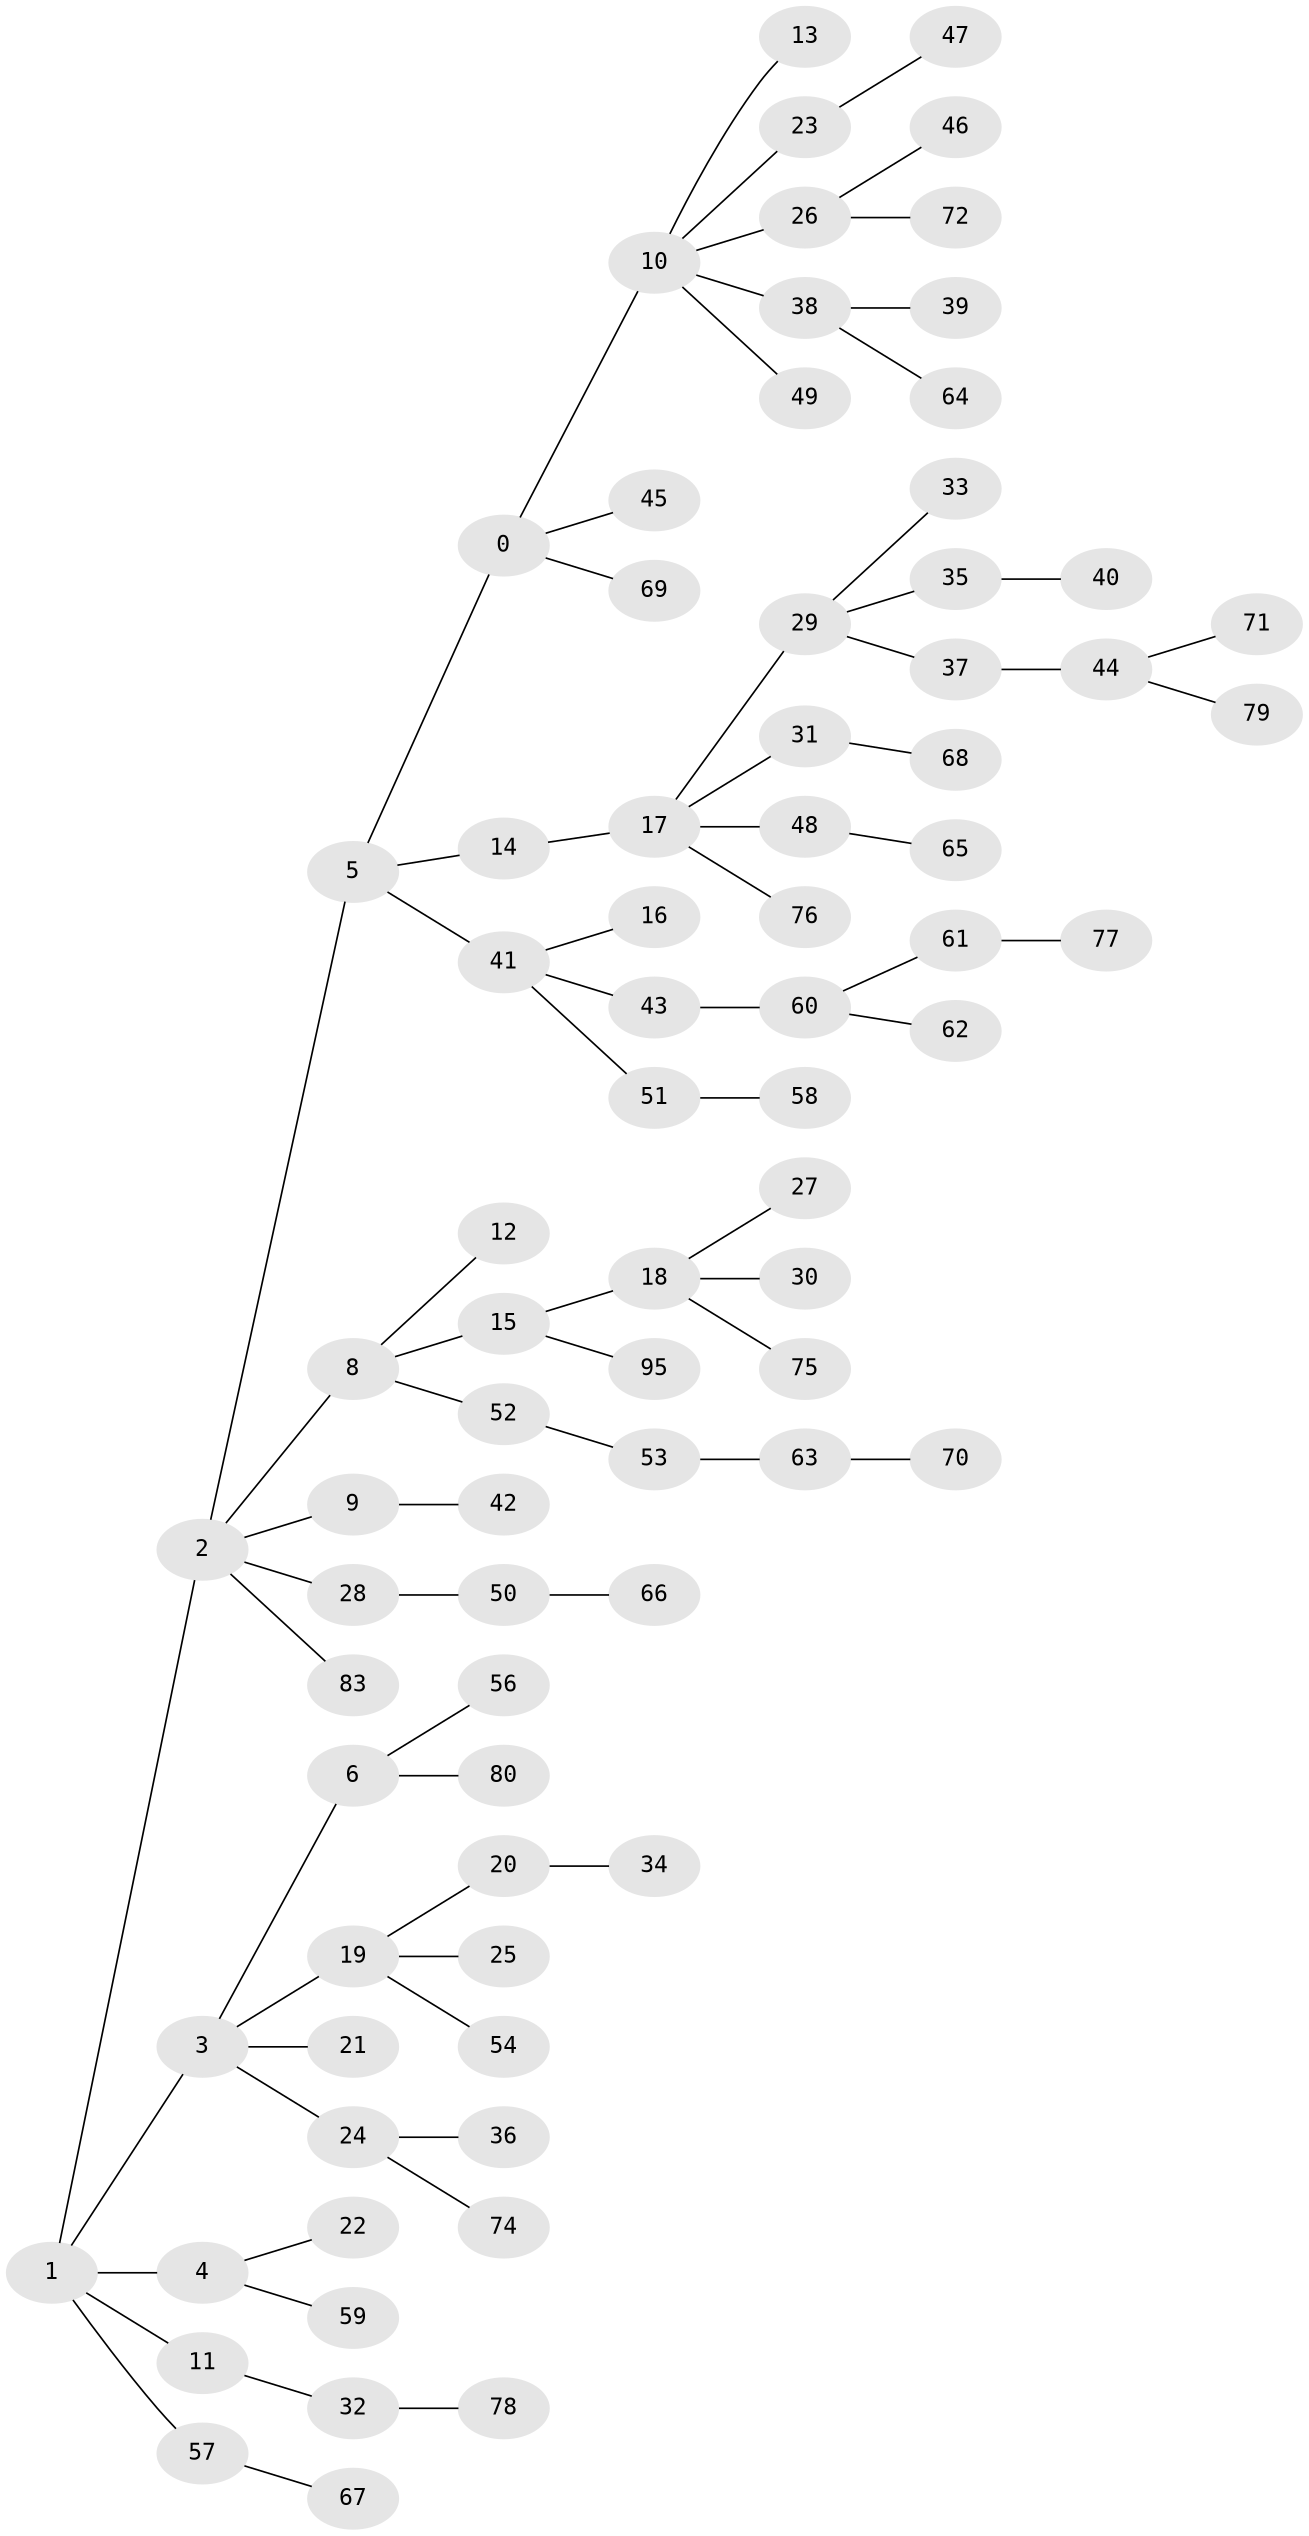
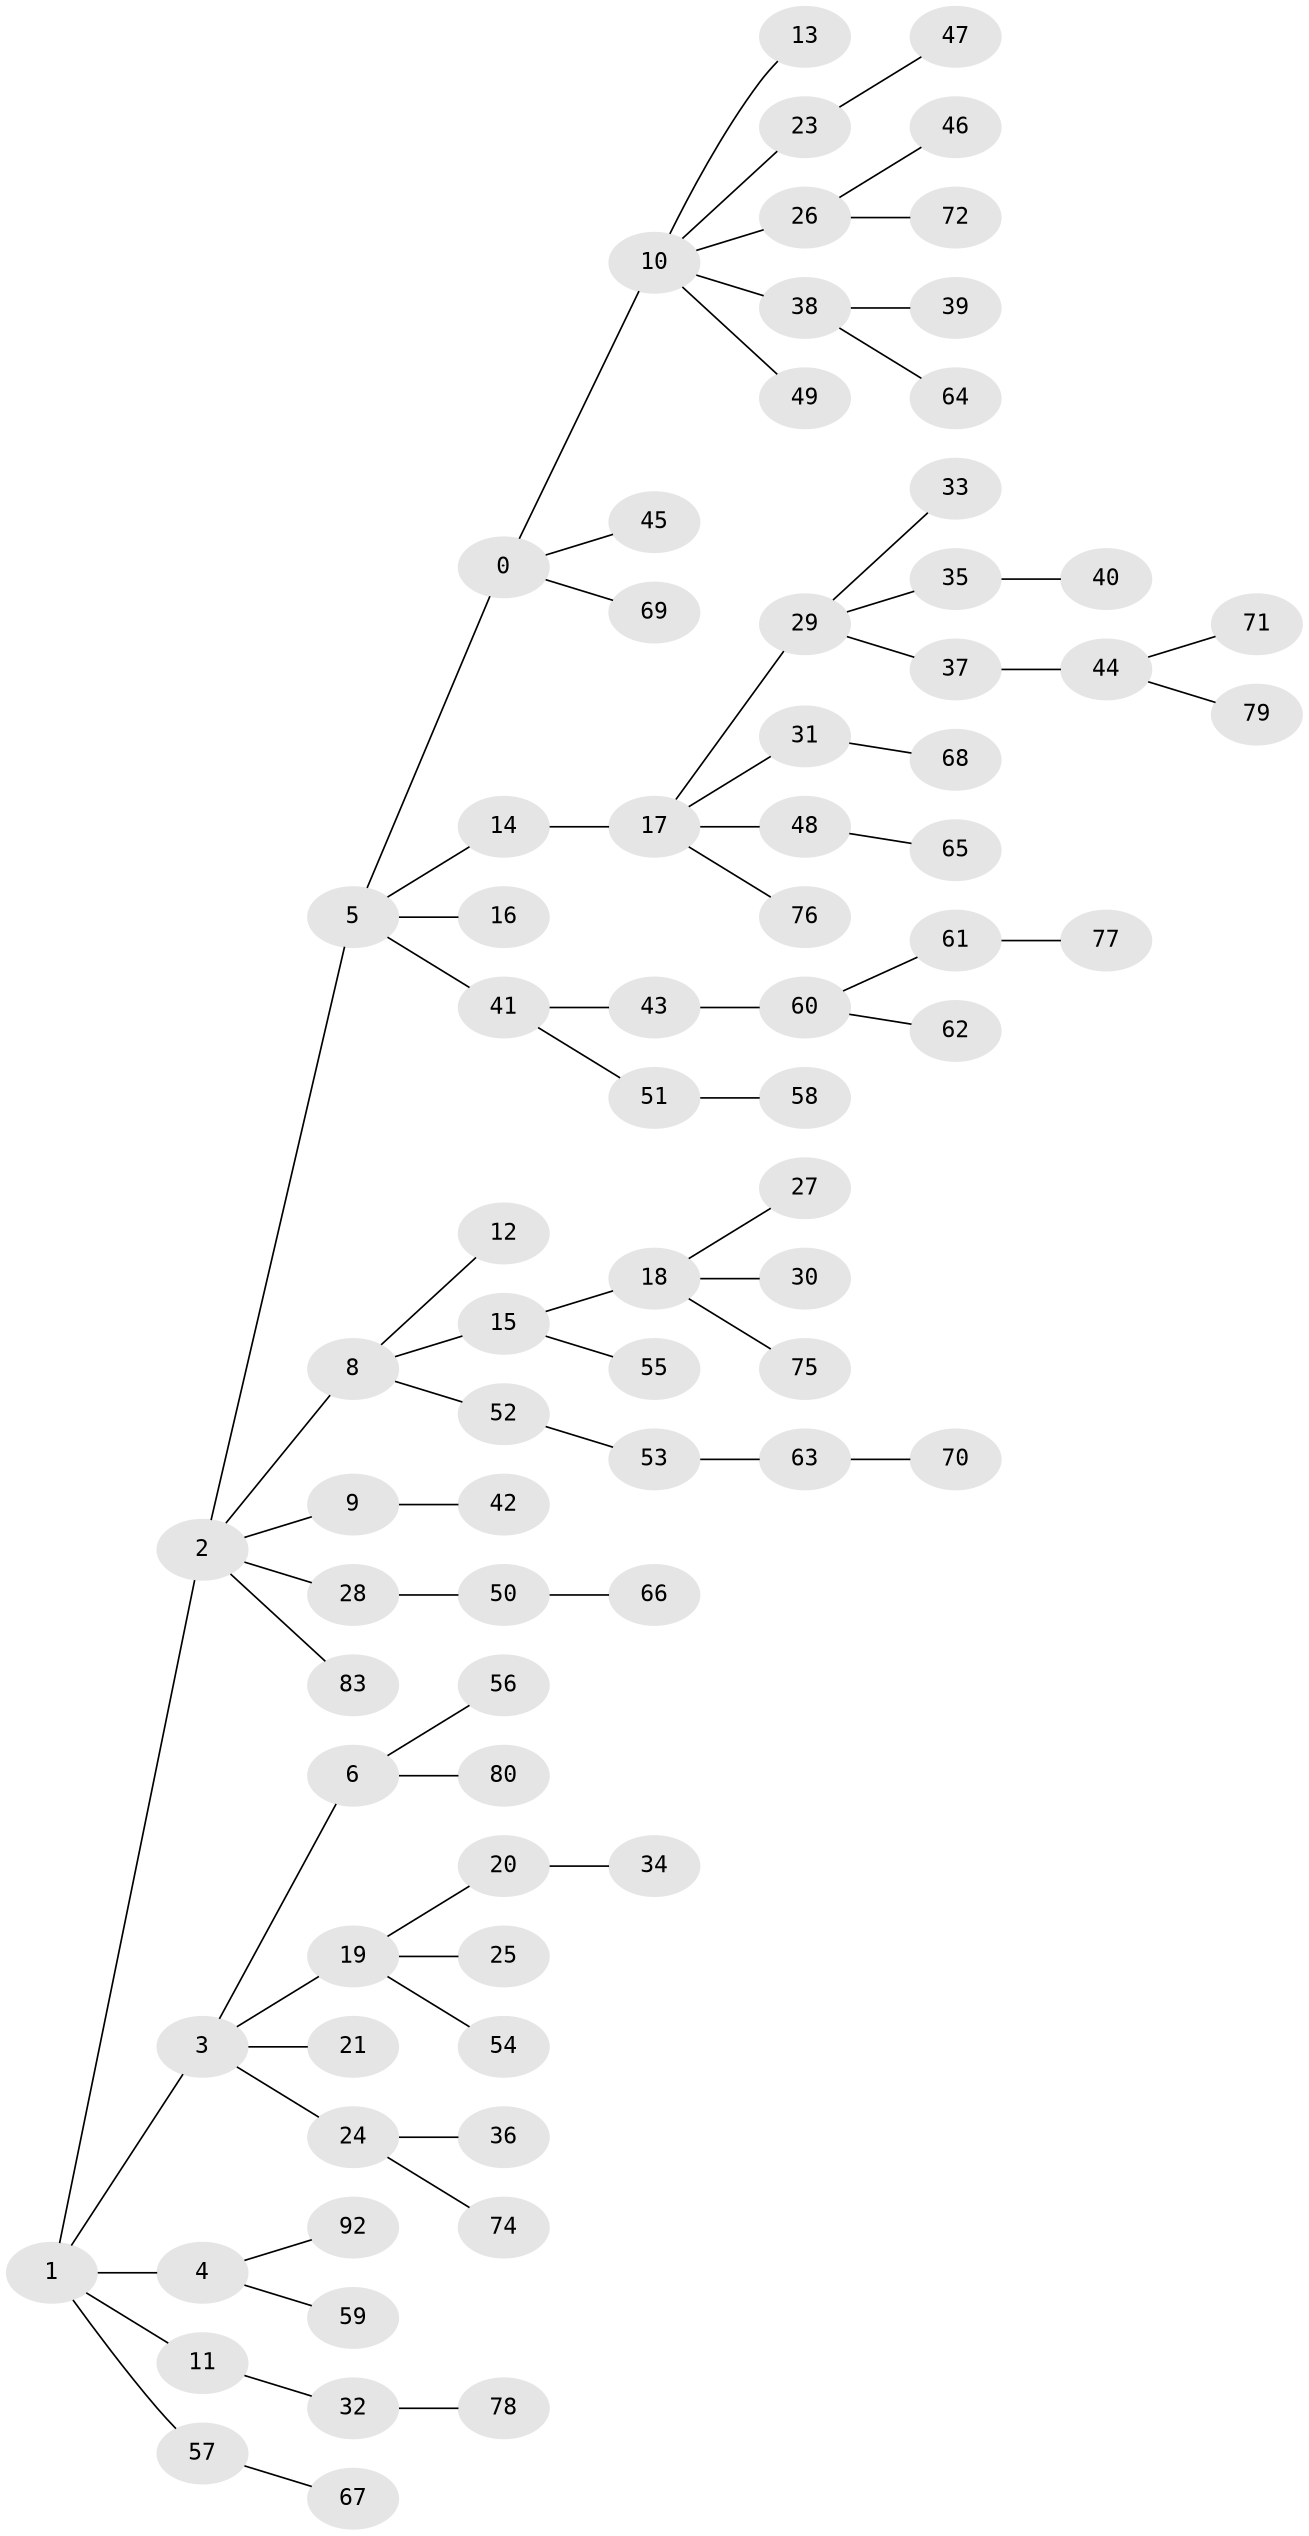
  graph {
    fontname="DejaVu Sans Mono"
    rankdir=LR
    node [color=gray90 fontname="DejaVu Sans Mono" style=filled]
    edge [fontname="DejaVu Sans Mono"]
    1
    2
    3
    4
    11
    57
    5
    8
    9
    28
    n11 [label=83]
    6
    19
    21
    24
-   22
+   22 [label=92]
    59
    32
    67
    n20 [label=0]
    14
    16
    41
    12
    15
    52
    42
    50
    56
    80
    20
    25
    54
    36
    74
    10
    45
    69
    17
    43
    51
    13
    23
    26
    38
    49
    18
-   55 [label=95]
+   55
    53
    47
    46
    72
    39
    64
    78
    29
    31
    48
    76
    27
    30
    75
    33
    35
    37
    68
    65
    34
    66
    40
    44
    71
    79
    60
    58
    61
    62
    63
    70
    77
    1 -- 2
    1 -- 3
    1 -- 4
    1 -- 11
    1 -- 57
    2 -- 5
    2 -- 8
    2 -- 9
    2 -- 28
    2 -- n11
    3 -- 6
    3 -- 19
    3 -- 21
    3 -- 24
    4 -- 22
    4 -- 59
    11 -- 32
    57 -- 67
    5 -- n20
    5 -- 14
-   41 -- 16
+   5 -- 16
    5 -- 41
    8 -- 12
    8 -- 15
    8 -- 52
    9 -- 42
    28 -- 50
    6 -- 56
    6 -- 80
    19 -- 20
    19 -- 25
    19 -- 54
    24 -- 36
    24 -- 74
    32 -- 78
    n20 -- 10
    n20 -- 45
    n20 -- 69
    14 -- 17
    41 -- 43
    41 -- 51
    15 -- 18
    15 -- 55
    52 -- 53
    50 -- 66
    20 -- 34
    10 -- 13
    10 -- 23
    10 -- 26
    10 -- 38
    10 -- 49
    17 -- 29
    17 -- 31
    17 -- 48
    17 -- 76
    43 -- 60
    51 -- 58
    23 -- 47
    26 -- 46
    26 -- 72
    38 -- 39
    38 -- 64
    18 -- 27
    18 -- 30
    18 -- 75
    53 -- 63
    29 -- 33
    29 -- 35
    29 -- 37
    31 -- 68
    48 -- 65
    35 -- 40
    37 -- 44
    44 -- 71
    44 -- 79
    60 -- 61
    60 -- 62
    61 -- 77
    63 -- 70
  }
